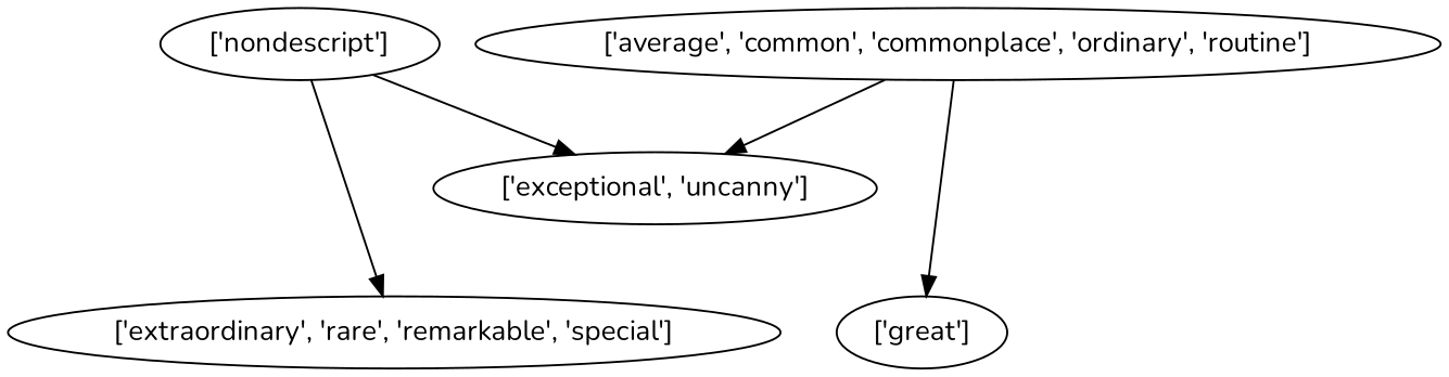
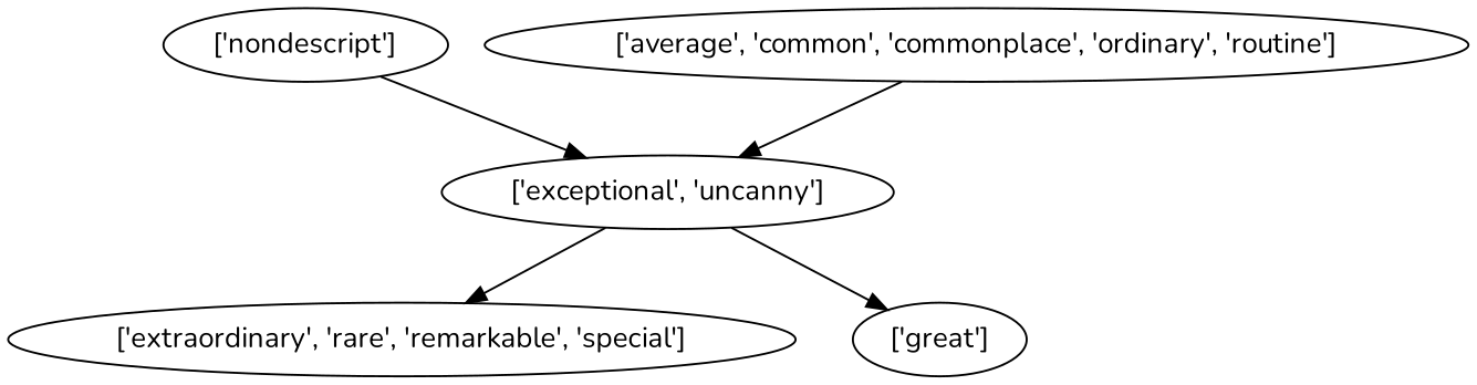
  strict digraph {
    fontname=Nunito
    node [fontname=Nunito]
    edge [fontname=Nunito]
    "['nondescript']"
    "['exceptional', 'uncanny']"
    "['great']"
    "['extraordinary', 'rare', 'remarkable', 'special']"
    "['average', 'common', 'commonplace', 'ordinary', 'routine']"
    "['nondescript']" -> "['exceptional', 'uncanny']"
-   "['average', 'common', 'commonplace', 'ordinary', 'routine']" -> "['great']"
-   "['nondescript']" -> "['extraordinary', 'rare', 'remarkable', 'special']"
+   "['exceptional', 'uncanny']" -> "['great']"
+   "['exceptional', 'uncanny']" -> "['extraordinary', 'rare', 'remarkable', 'special']"
    "['average', 'common', 'commonplace', 'ordinary', 'routine']" -> "['exceptional', 'uncanny']"
  }
